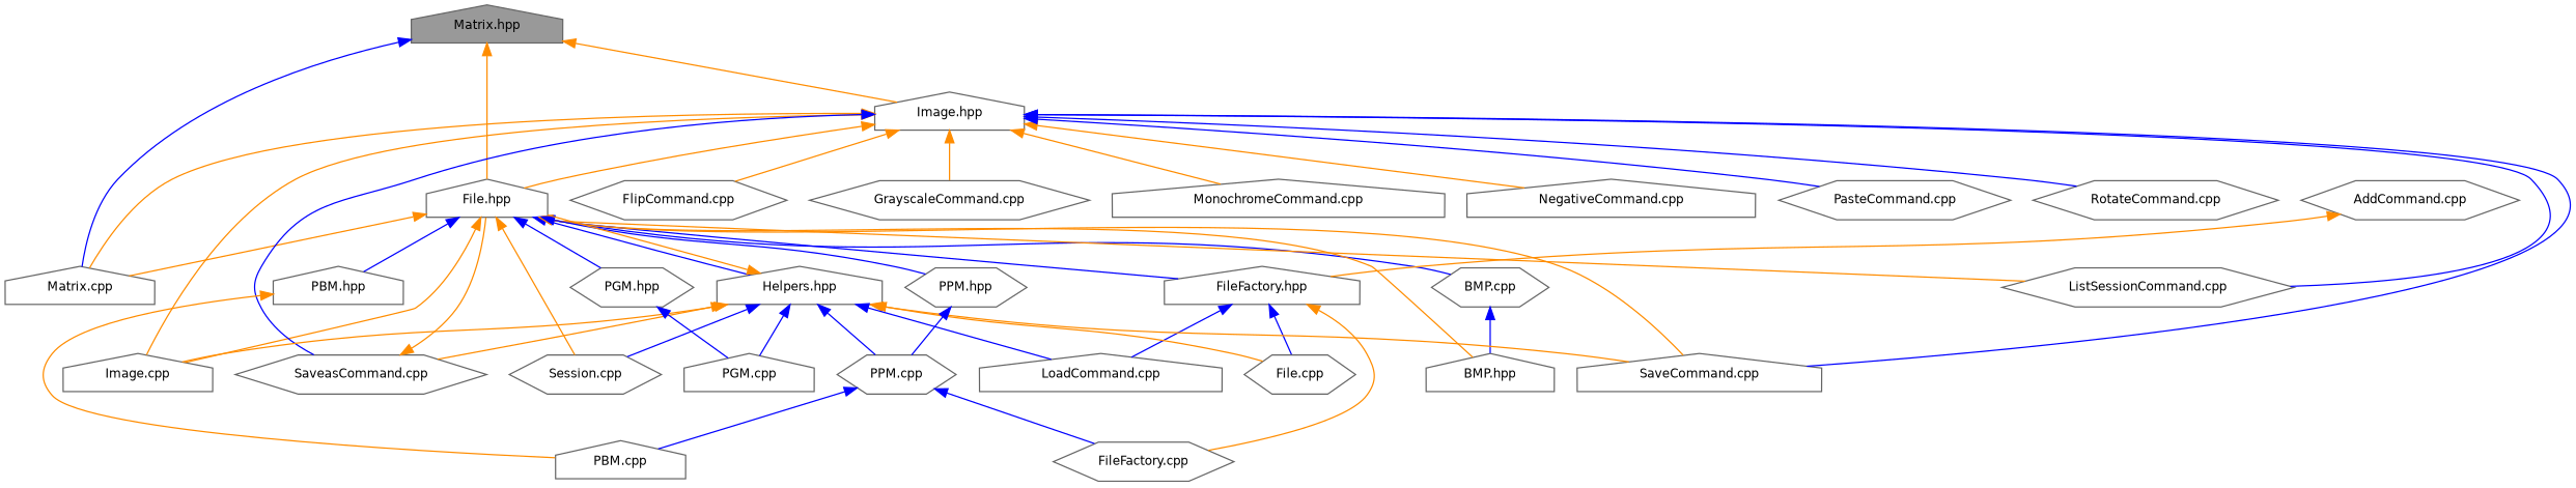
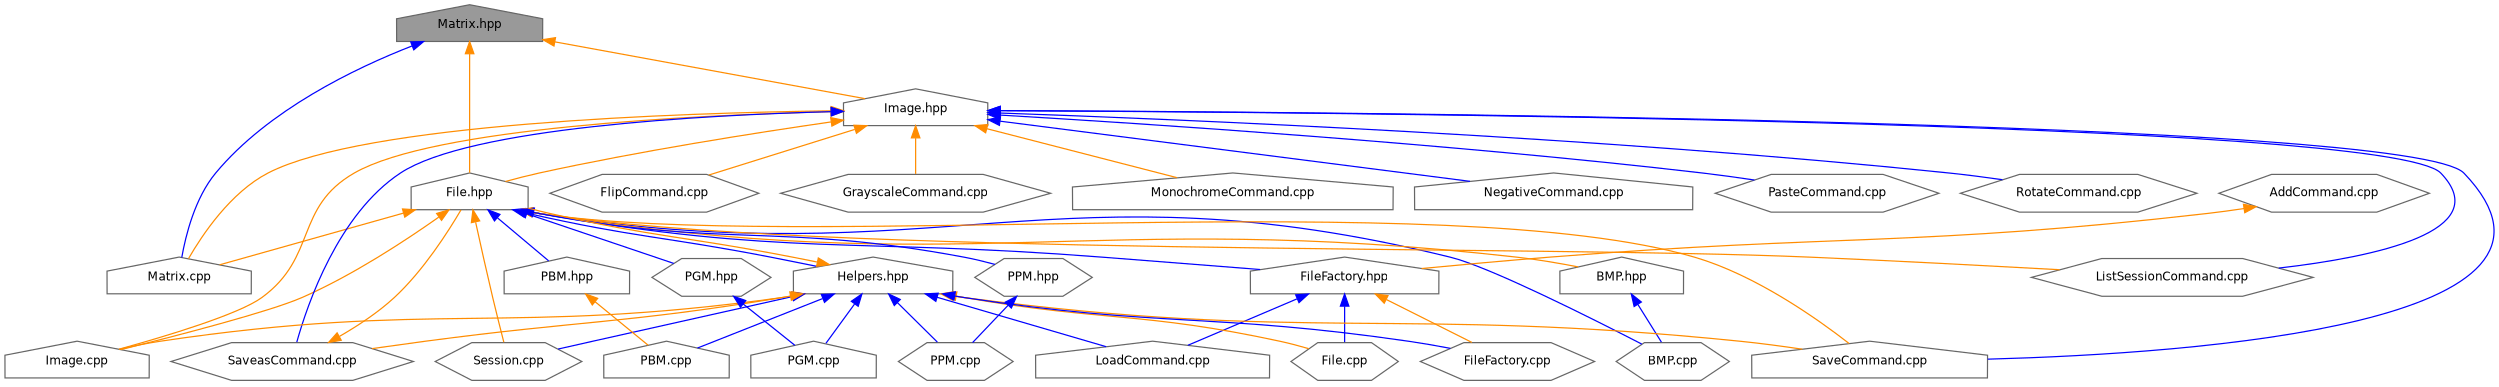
  digraph {
    node [color=grey40 fillcolor=white fontname=Helvetica fontsize=10 shape=house style=filled]
    edge [color=darkorange dir=back fontname=Helvetica fontsize=10 labelfontname=Helvetica labelfontsize=10 style=solid]
    n1 [color=gray40 fillcolor=grey60 fontcolor=black height=0.2 label="Matrix.hpp" width=0.4]
    n2 [height=0.2 label="File.hpp" width=0.4]
    n3 [height=0.2 label="Matrix.cpp" width=0.4]
    n4 [height=0.2 label="Image.hpp" width=0.4]
    n5 [height=0.2 label="BMP.cpp" shape=hexagon width=0.4]
    n6 [height=0.2 label="BMP.hpp" width=0.4]
    n7 [height=0.2 label="FileFactory.hpp" width=0.4]
    n8 [height=0.2 label="Helpers.hpp" width=0.4]
    n9 [height=0.2 label="Image.cpp" width=0.4]
    n10 [height=0.2 label="SaveCommand.cpp" width=0.4]
    n11 [height=0.2 label="Session.cpp" shape=hexagon width=0.4]
    n12 [height=0.2 label="ListSessionCommand.cpp" shape=hexagon width=0.4]
    n13 [height=0.2 label="PBM.hpp" width=0.4]
    n14 [height=0.2 label="PGM.hpp" shape=hexagon width=0.4]
    n15 [height=0.2 label="PPM.hpp" shape=hexagon width=0.4]
    n16 [height=0.2 label="SaveasCommand.cpp" shape=hexagon width=0.4]
    n17 [height=0.2 label="FlipCommand.cpp" shape=hexagon width=0.4]
    n18 [height=0.2 label="GrayscaleCommand.cpp" shape=hexagon width=0.4]
    n19 [height=0.2 label="MonochromeCommand.cpp" width=0.4]
    n20 [height=0.2 label="NegativeCommand.cpp" width=0.4]
    n21 [height=0.2 label="PasteCommand.cpp" shape=hexagon width=0.4]
    n22 [height=0.2 label="RotateCommand.cpp" shape=hexagon width=0.4]
    n23 [height=0.2 label="File.cpp" shape=hexagon width=0.4]
    n24 [height=0.2 label="FileFactory.cpp" shape=hexagon width=0.4]
    n25 [height=0.2 label="LoadCommand.cpp" width=0.4]
    n26 [height=0.2 label="PBM.cpp" width=0.4]
    n27 [height=0.2 label="PGM.cpp" width=0.4]
    n28 [height=0.2 label="PPM.cpp" shape=hexagon width=0.4]
    n29 [height=0.2 label="AddCommand.cpp" shape=hexagon width=0.4]
    n1 -> n2
    n1 -> n3 [color=blue]
    n1 -> n4
    n2 -> n3
    n2 -> n5 [color=blue]
    n2 -> n6
    n2 -> n7 [color=blue]
    n2 -> n8 [color=blue]
    n2 -> n9
    n2 -> n10
    n2 -> n11
    n2 -> n12
    n2 -> n13 [color=blue]
    n2 -> n14 [color=blue]
    n2 -> n15 [color=blue]
    n4 -> n2
    n4 -> n3
    n4 -> n9
    n4 -> n10 [color=blue]
    n4 -> n12 [color=blue]
    n4 -> n16 [color=blue]
    n4 -> n17
    n4 -> n18
    n4 -> n19
-   n4 -> n20
+   n4 -> n20 [color=blue]
    n4 -> n21 [color=blue]
    n4 -> n22 [color=blue]
-   n5 -> n6 [color=blue]
+   n6 -> n5 [color=blue]
    n7 -> n23 [color=blue]
    n7 -> n24
    n7 -> n25 [color=blue]
    n8 -> n2
    n8 -> n9
    n8 -> n10
    n8 -> n11 [color=blue]
    n8 -> n16
    n8 -> n23
-   n28 -> n24 [color=blue]
+   n8 -> n24 [color=blue]
    n8 -> n25 [color=blue]
-   n28 -> n26 [color=blue]
+   n8 -> n26 [color=blue]
    n8 -> n27 [color=blue]
    n8 -> n28 [color=blue]
    n13 -> n26
    n14 -> n27 [color=blue]
    n15 -> n28 [color=blue]
    n16 -> n2
    n29 -> n7
  }
